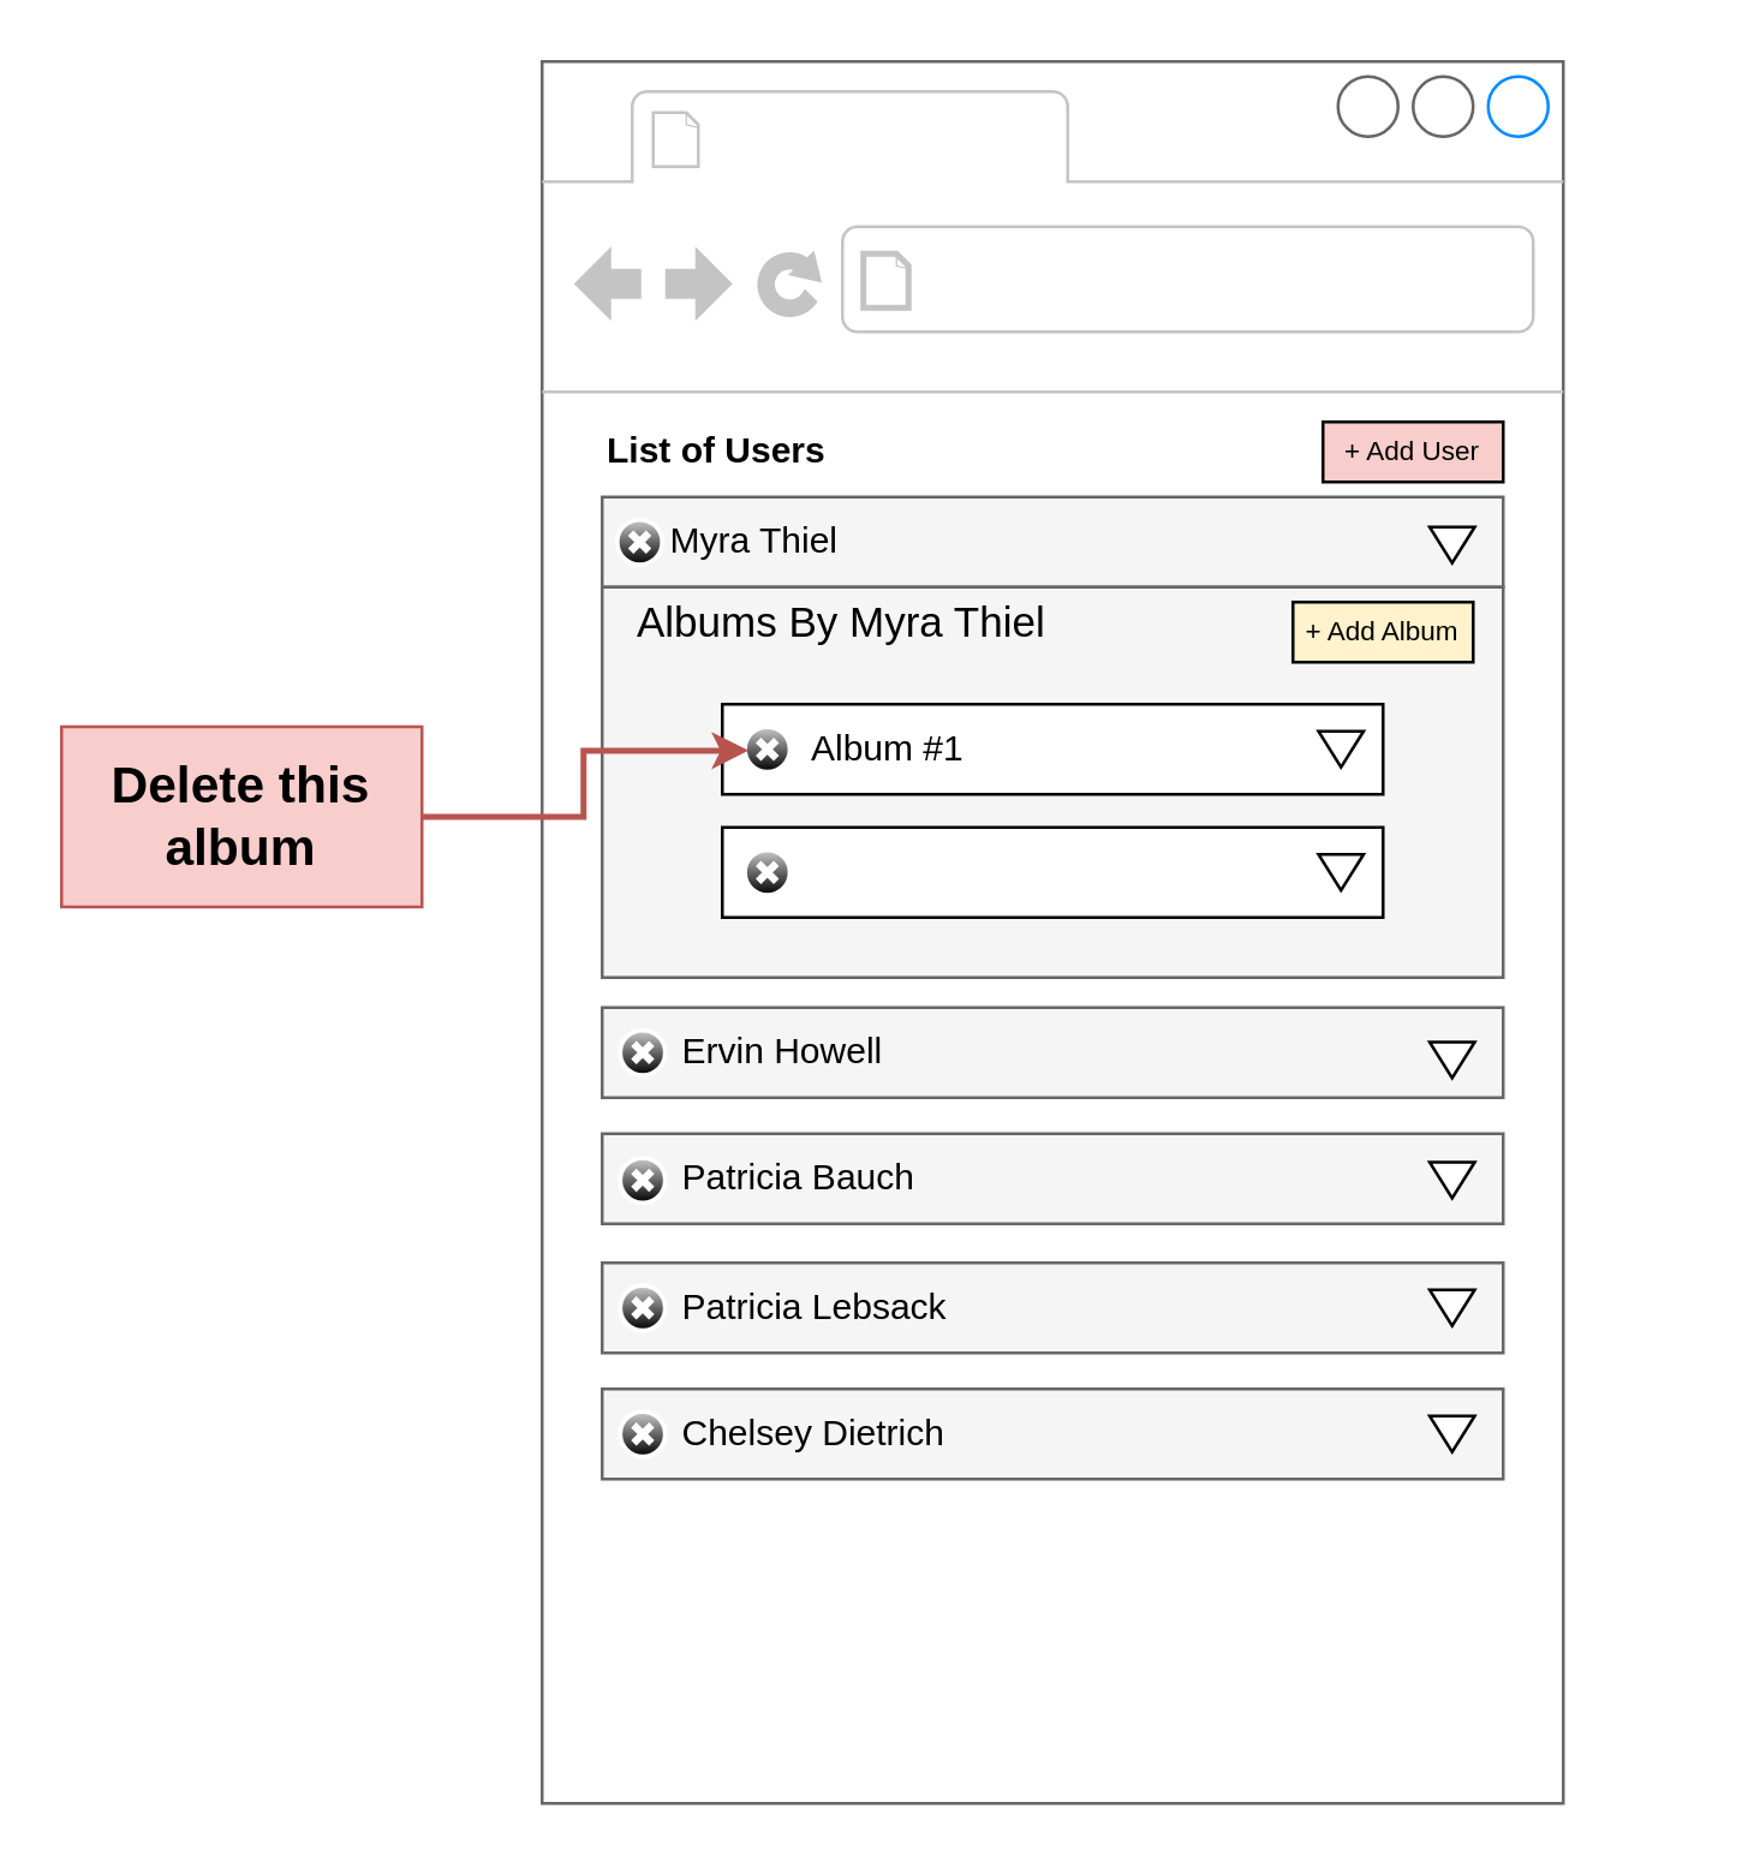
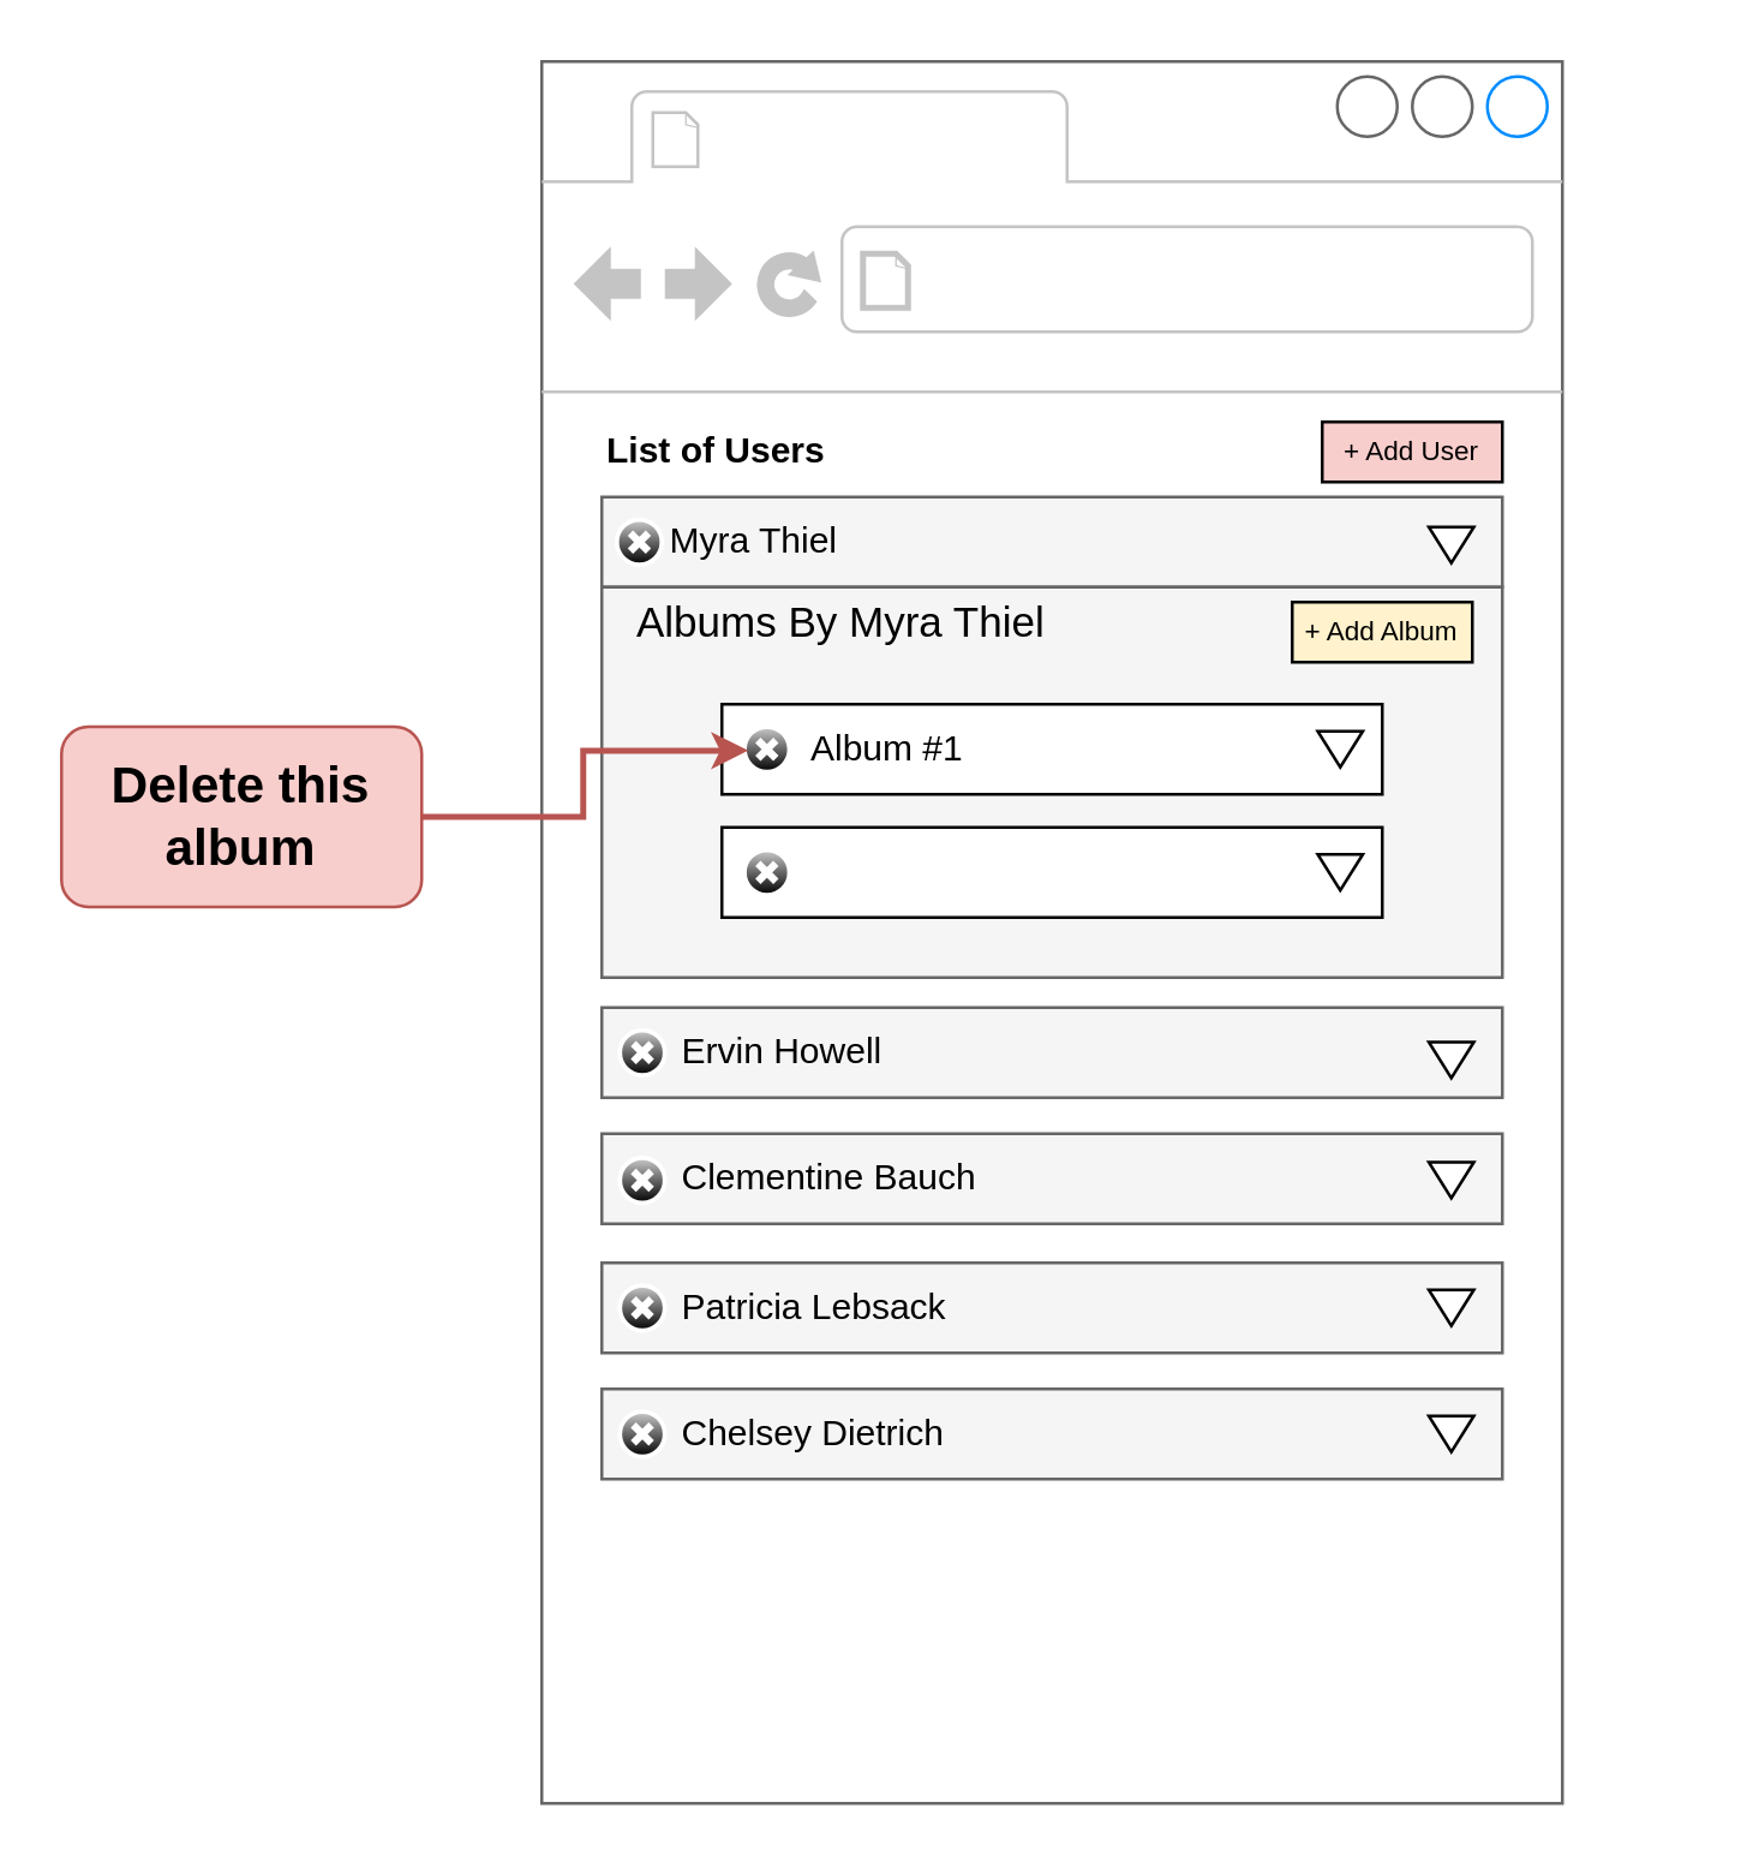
  <mxCell id="0" />
  <mxCell id="1" parent="0" />
  <mxCell id="2" value="" style="strokeWidth=1;shadow=0;dashed=0;align=center;html=1;shape=mxgraph.mockup.containers.browserWindow;rSize=0;strokeColor=#666666;strokeColor2=#008cff;strokeColor3=#c4c4c4;mainText=,;recursiveResize=0;" vertex="1" parent="1"><mxGeometry x="180" y="20" width="340" height="580" as="geometry" /></mxCell>
  <mxCell id="3" value="" style="strokeWidth=1;shadow=0;dashed=0;align=center;html=1;shape=mxgraph.mockup.containers.anchor;rSize=0;fontSize=17;fontColor=#666666;align=left;" vertex="1" parent="2"><mxGeometry x="130" y="60" width="250" height="26" as="geometry" /></mxCell>
  <mxCell id="4" value="List of Users" style="text;html=1;strokeColor=none;fillColor=none;align=left;verticalAlign=middle;whiteSpace=wrap;rounded=0;fontStyle=1" vertex="1" parent="2"><mxGeometry x="20" y="120" width="100" height="20" as="geometry" /></mxCell>
  <mxCell id="5" value="" style="rounded=0;whiteSpace=wrap;html=1;align=left;fillColor=#f5f5f5;strokeColor=#666666;fontColor=#333333;" vertex="1" parent="2"><mxGeometry x="20" y="145" width="300" height="30" as="geometry" /></mxCell>
  <mxCell id="6" value="Myra Thiel" style="text;html=1;strokeColor=none;fillColor=none;align=left;verticalAlign=middle;whiteSpace=wrap;rounded=0;" vertex="1" parent="2"><mxGeometry x="41" y="150" width="100" height="20" as="geometry" /></mxCell>
  <mxCell id="7" value="" style="rounded=0;whiteSpace=wrap;html=1;align=left;fillColor=#f5f5f5;strokeColor=#666666;fontColor=#333333;" vertex="1" parent="2"><mxGeometry x="20" y="315" width="300" height="30" as="geometry" /></mxCell>
  <mxCell id="8" value="Ervin Howell" style="text;html=1;strokeColor=none;fillColor=none;align=left;verticalAlign=middle;whiteSpace=wrap;rounded=0;" vertex="1" parent="2"><mxGeometry x="45" y="320" width="100" height="20" as="geometry" /></mxCell>
  <mxCell id="9" value="" style="rounded=0;whiteSpace=wrap;html=1;align=left;fillColor=#f5f5f5;strokeColor=#666666;fontColor=#333333;" vertex="1" parent="2"><mxGeometry x="20" y="357" width="300" height="30" as="geometry" /></mxCell>
- <mxCell id="10" value="Patricia Bauch" style="text;html=1;strokeColor=none;fillColor=none;align=left;verticalAlign=middle;whiteSpace=wrap;rounded=0;" vertex="1" parent="2"><mxGeometry x="45" y="362" width="110" height="20" as="geometry" /></mxCell>
+ <mxCell id="10" value="Clementine Bauch" style="text;html=1;strokeColor=none;fillColor=none;align=left;verticalAlign=middle;whiteSpace=wrap;rounded=0;" vertex="1" parent="2"><mxGeometry x="45" y="362" width="110" height="20" as="geometry" /></mxCell>
  <mxCell id="11" value="" style="rounded=0;whiteSpace=wrap;html=1;align=left;fillColor=#f5f5f5;strokeColor=#666666;fontColor=#333333;" vertex="1" parent="2"><mxGeometry x="20" y="400" width="300" height="30" as="geometry" /></mxCell>
  <mxCell id="12" value="Patricia Lebsack" style="text;html=1;strokeColor=none;fillColor=none;align=left;verticalAlign=middle;whiteSpace=wrap;rounded=0;" vertex="1" parent="2"><mxGeometry x="45" y="405" width="100" height="20" as="geometry" /></mxCell>
  <mxCell id="13" value="" style="rounded=0;whiteSpace=wrap;html=1;align=left;fillColor=#f5f5f5;strokeColor=#666666;fontColor=#333333;" vertex="1" parent="2"><mxGeometry x="20" y="442" width="300" height="30" as="geometry" /></mxCell>
  <mxCell id="14" value="Chelsey Dietrich" style="text;html=1;strokeColor=none;fillColor=none;align=left;verticalAlign=middle;whiteSpace=wrap;rounded=0;" vertex="1" parent="2"><mxGeometry x="45" y="447" width="100" height="20" as="geometry" /></mxCell>
  <mxCell id="15" value="" style="triangle;whiteSpace=wrap;html=1;align=left;rotation=90;" vertex="1" parent="2"><mxGeometry x="297" y="153.5" width="12" height="15" as="geometry" /></mxCell>
  <mxCell id="16" value="" style="triangle;whiteSpace=wrap;html=1;align=left;rotation=90;" vertex="1" parent="2"><mxGeometry x="297" y="325" width="12" height="15" as="geometry" /></mxCell>
  <mxCell id="17" value="" style="triangle;whiteSpace=wrap;html=1;align=left;rotation=90;" vertex="1" parent="2"><mxGeometry x="297" y="365" width="12" height="15" as="geometry" /></mxCell>
  <mxCell id="18" value="" style="triangle;whiteSpace=wrap;html=1;align=left;rotation=90;" vertex="1" parent="2"><mxGeometry x="297" y="407.5" width="12" height="15" as="geometry" /></mxCell>
  <mxCell id="19" value="" style="triangle;whiteSpace=wrap;html=1;align=left;rotation=90;" vertex="1" parent="2"><mxGeometry x="297" y="449.5" width="12" height="15" as="geometry" /></mxCell>
  <mxCell id="20" value="" style="rounded=0;whiteSpace=wrap;html=1;align=left;fillColor=#f5f5f5;strokeColor=#666666;fontColor=#333333;" vertex="1" parent="2"><mxGeometry x="20" y="175" width="300" height="130" as="geometry" /></mxCell>
  <mxCell id="21" value="Albums By Myra Thiel" style="text;html=1;strokeColor=none;fillColor=none;align=left;verticalAlign=middle;whiteSpace=wrap;rounded=0;fontSize=14;" vertex="1" parent="2"><mxGeometry x="30" y="175" width="210" height="23" as="geometry" /></mxCell>
  <mxCell id="22" value="" style="rounded=0;whiteSpace=wrap;html=1;align=left;" vertex="1" parent="2"><mxGeometry x="60" y="214" width="220" height="30" as="geometry" /></mxCell>
  <mxCell id="23" value="Album #1" style="text;html=1;strokeColor=none;fillColor=none;align=left;verticalAlign=middle;whiteSpace=wrap;rounded=0;" vertex="1" parent="2"><mxGeometry x="88" y="219" width="100" height="20" as="geometry" /></mxCell>
  <mxCell id="24" value="" style="rounded=0;whiteSpace=wrap;html=1;align=left;" vertex="1" parent="2"><mxGeometry x="60" y="255" width="220" height="30" as="geometry" /></mxCell>
  <mxCell id="25" value="" style="triangle;whiteSpace=wrap;html=1;align=left;rotation=90;" vertex="1" parent="2"><mxGeometry x="260" y="221.5" width="12" height="15" as="geometry" /></mxCell>
  <mxCell id="26" value="" style="triangle;whiteSpace=wrap;html=1;align=left;rotation=90;" vertex="1" parent="2"><mxGeometry x="260" y="262.5" width="12" height="15" as="geometry" /></mxCell>
  <mxCell id="27" value="" style="verticalLabelPosition=bottom;verticalAlign=top;html=1;shadow=0;dashed=0;strokeWidth=1;shape=mxgraph.ios.iDeleteApp;fillColor=#cccccc;fillColor2=#000000;strokeColor=#ffffff;fontSize=14;align=left;" vertex="1" parent="2"><mxGeometry x="67.5" y="221.5" width="15" height="15" as="geometry" /></mxCell>
  <mxCell id="28" value="" style="verticalLabelPosition=bottom;verticalAlign=top;html=1;shadow=0;dashed=0;strokeWidth=1;shape=mxgraph.ios.iDeleteApp;fillColor=#cccccc;fillColor2=#000000;strokeColor=#ffffff;fontSize=14;align=left;" vertex="1" parent="2"><mxGeometry x="67.5" y="262.5" width="15" height="15" as="geometry" /></mxCell>
  <mxCell id="29" value="" style="verticalLabelPosition=bottom;verticalAlign=top;html=1;shadow=0;dashed=0;strokeWidth=1;shape=mxgraph.ios.iDeleteApp;fillColor=#cccccc;fillColor2=#000000;strokeColor=#ffffff;fontSize=14;align=left;" vertex="1" parent="2"><mxGeometry x="25" y="152.5" width="15" height="15" as="geometry" /></mxCell>
  <mxCell id="30" value="" style="verticalLabelPosition=bottom;verticalAlign=top;html=1;shadow=0;dashed=0;strokeWidth=1;shape=mxgraph.ios.iDeleteApp;fillColor=#cccccc;fillColor2=#000000;strokeColor=#ffffff;fontSize=14;align=left;" vertex="1" parent="2"><mxGeometry x="26" y="322.5" width="15" height="15" as="geometry" /></mxCell>
  <mxCell id="31" value="" style="verticalLabelPosition=bottom;verticalAlign=top;html=1;shadow=0;dashed=0;strokeWidth=1;shape=mxgraph.ios.iDeleteApp;fillColor=#cccccc;fillColor2=#000000;strokeColor=#ffffff;fontSize=14;align=left;" vertex="1" parent="2"><mxGeometry x="26" y="365" width="15" height="15" as="geometry" /></mxCell>
  <mxCell id="32" value="" style="verticalLabelPosition=bottom;verticalAlign=top;html=1;shadow=0;dashed=0;strokeWidth=1;shape=mxgraph.ios.iDeleteApp;fillColor=#cccccc;fillColor2=#000000;strokeColor=#ffffff;fontSize=14;align=left;" vertex="1" parent="2"><mxGeometry x="26" y="407.5" width="15" height="15" as="geometry" /></mxCell>
  <mxCell id="33" value="" style="verticalLabelPosition=bottom;verticalAlign=top;html=1;shadow=0;dashed=0;strokeWidth=1;shape=mxgraph.ios.iDeleteApp;fillColor=#cccccc;fillColor2=#000000;strokeColor=#ffffff;fontSize=14;align=left;" vertex="1" parent="2"><mxGeometry x="26" y="449.5" width="15" height="15" as="geometry" /></mxCell>
  <mxCell id="34" value="+ Add User" style="rounded=0;whiteSpace=wrap;html=1;fontSize=9;align=center;fillColor=#f8cecc;" vertex="1" parent="2"><mxGeometry x="260" y="120" width="60" height="20" as="geometry" /></mxCell>
  <mxCell id="35" value="+ Add Album" style="rounded=0;whiteSpace=wrap;html=1;fontSize=9;align=center;fillColor=#fff2cc;" vertex="1" parent="2"><mxGeometry x="250" y="180" width="60" height="20" as="geometry" /></mxCell>
  <mxCell id="36" style="edgeStyle=orthogonalEdgeStyle;rounded=0;orthogonalLoop=1;jettySize=auto;html=1;exitX=1;exitY=0.5;exitDx=0;exitDy=0;entryX=0.085;entryY=0.53;entryDx=0;entryDy=0;entryPerimeter=0;fillColor=#f8cecc;strokeColor=#b85450;strokeWidth=2;" edge="1" parent="1" source="37" target="27"><mxGeometry relative="1" as="geometry" /></mxCell>
- <mxCell id="37" value="Delete this album" style="rounded=0;whiteSpace=wrap;html=1;fillColor=#f8cecc;strokeColor=#b85450;fontStyle=1;fontSize=17;" vertex="1" parent="1"><mxGeometry x="20" y="241.5" width="120" height="60" as="geometry" /></mxCell>
+ <mxCell id="37" value="Delete this album" style="whiteSpace=wrap;html=1;fillColor=#f8cecc;strokeColor=#b85450;fontStyle=1;fontSize=17;rounded=1;" vertex="1" parent="1"><mxGeometry x="20" y="241.5" width="120" height="60" as="geometry" /></mxCell>
